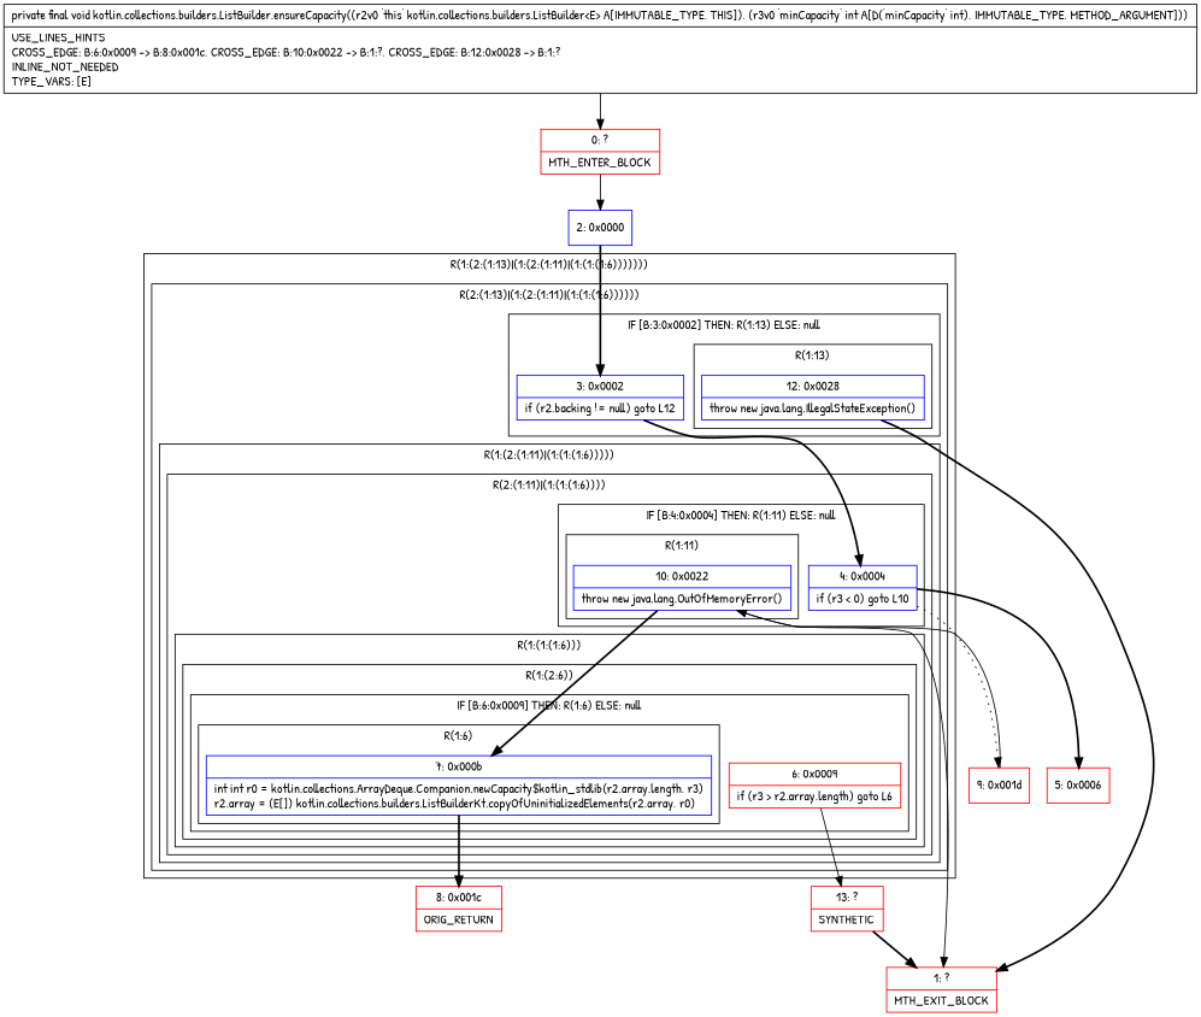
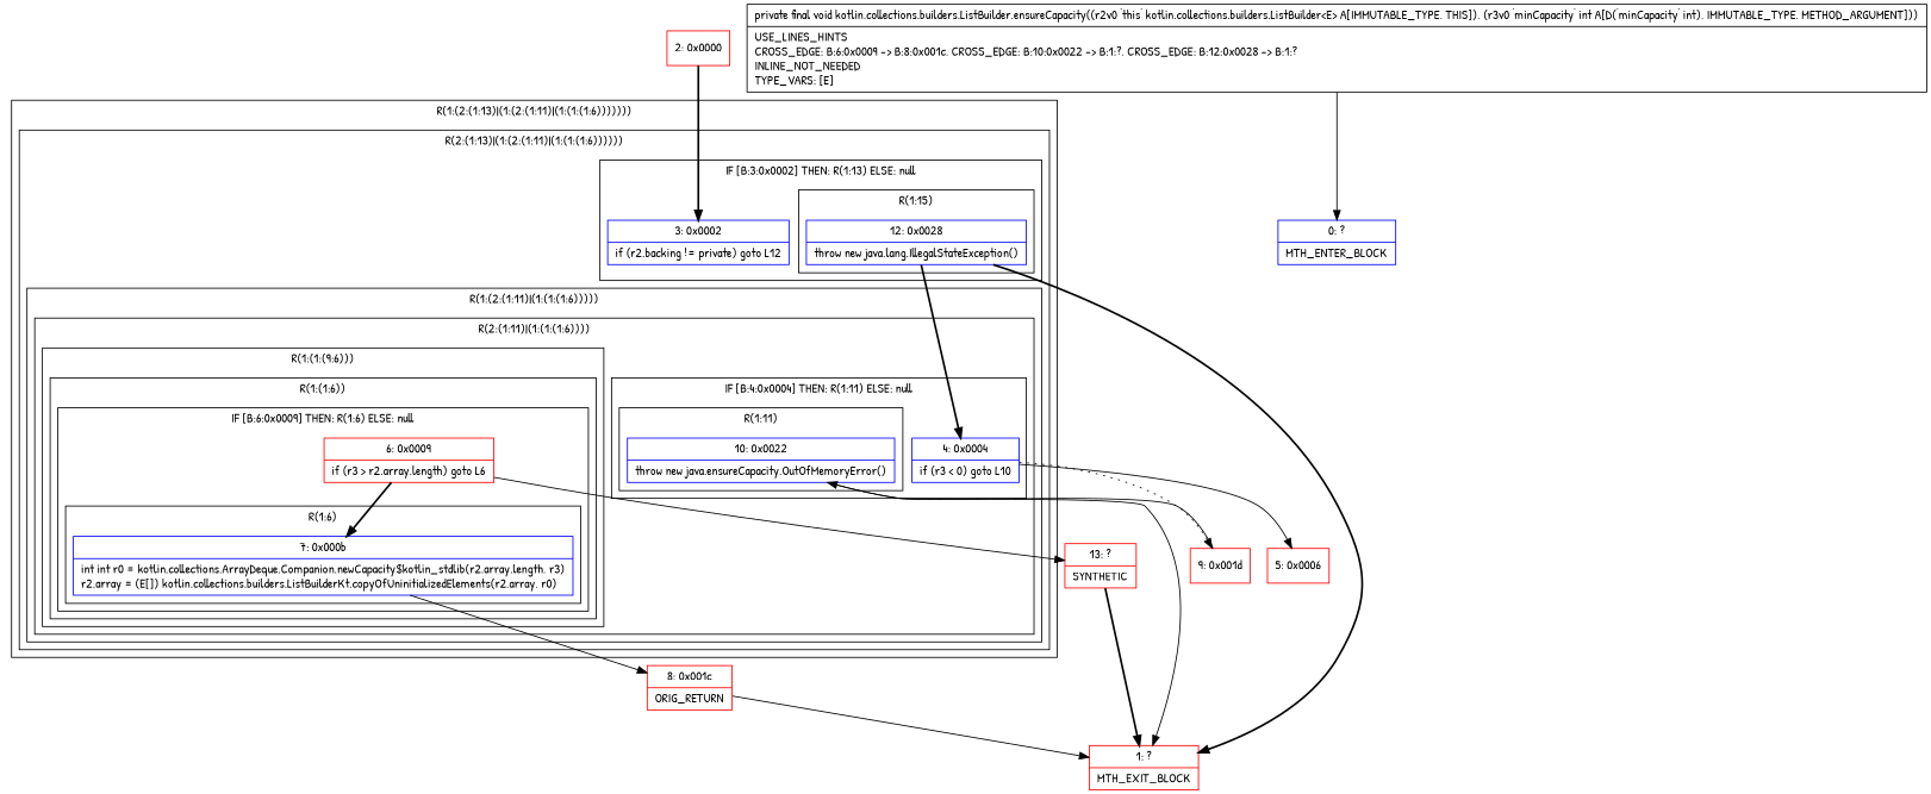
  digraph {
    fontname="Patrick Hand"
    node [color=red fontname="Patrick Hand" shape=record]
    edge [fontname="Patrick Hand" style=bold]
    n1 [color=blue label="{12\:\ 0x0028|throw new java.lang.IllegalStateException()\l}"]
-   n2 [color=blue label="{3\:\ 0x0002|if (r2.backing != null) goto L12\l}"]
-   n3 [color=blue label="{10\:\ 0x0022|throw new java.lang.OutOfMemoryError()\l}"]
+   n2 [color=blue label="{3\:\ 0x0002|if (r2.backing != private) goto L12\l}"]
+   n3 [color=blue label="{10\:\ 0x0022|throw new java.ensureCapacity.OutOfMemoryError()\l}"]
    n4 [color=blue label="{4\:\ 0x0004|if (r3 \< 0) goto L10\l}"]
    n5 [color=blue label="{7\:\ 0x000b|int int r0 = kotlin.collections.ArrayDeque.Companion.newCapacity$kotlin_stdlib(r2.array.length, r3)\lr2.array = (E[]) kotlin.collections.builders.ListBuilderKt.copyOfUninitializedElements(r2.array, r0)\l}"]
    n6 [label="{6\:\ 0x0009|if (r3 \> r2.array.length) goto L6\l}"]
    n7 [label="{1\:\ ?|MTH_EXIT_BLOCK\l}"]
    n8 [label="{5\:\ 0x0006}"]
    n9 [label="{9\:\ 0x001d}"]
    n10 [label="{8\:\ 0x001c|ORIG_RETURN\l}"]
    n11 [label="{13\:\ ?|SYNTHETIC\l}"]
-   n12 [label="{0\:\ ?|MTH_ENTER_BLOCK\l}"]
-   n13 [color=blue label="{2\:\ 0x0000}"]
+   n12 [color=blue label="{0\:\ ?|MTH_ENTER_BLOCK\l}"]
+   n13 [label="{2\:\ 0x0000}"]
    n14 [label="{private final void kotlin.collections.builders.ListBuilder.ensureCapacity((r2v0 'this' kotlin.collections.builders.ListBuilder\<E\> A[IMMUTABLE_TYPE, THIS]), (r3v0 'minCapacity' int A[D('minCapacity' int), IMMUTABLE_TYPE, METHOD_ARGUMENT]))  | USE_LINES_HINTS\lCROSS_EDGE: B:6:0x0009 \-\> B:8:0x001c, CROSS_EDGE: B:10:0x0022 \-\> B:1:?, CROSS_EDGE: B:12:0x0028 \-\> B:1:?\lINLINE_NOT_NEEDED\lTYPE_VARS: [E]\l}" color=""]
    subgraph cluster_1 {
      label="R(1:(2:(1:13)|(1:(2:(1:11)|(1:(1:(1:6)))))))"
      subgraph cluster_2 {
        label="R(2:(1:13)|(1:(2:(1:11)|(1:(1:(1:6))))))"
        subgraph cluster_3 {
          label="IF [B:3:0x0002] THEN: R(1:13) ELSE: null"
          n2
          subgraph cluster_4 {
-           label="R(1:13)"
+           label="R(1:15)"
            n1
          }
        }
        subgraph cluster_5 {
          label="R(1:(2:(1:11)|(1:(1:(1:6)))))"
          subgraph cluster_6 {
            label="R(2:(1:11)|(1:(1:(1:6))))"
            subgraph cluster_7 {
              label="IF [B:4:0x0004] THEN: R(1:11) ELSE: null"
              n4
              subgraph cluster_8 {
                label="R(1:11)"
                n3
              }
            }
            subgraph cluster_9 {
-             label="R(1:(1:(1:6)))"
+             label="R(1:(1:(9:6)))"
              subgraph cluster_10 {
-               label="R(1:(2:6))"
+               label="R(1:(1:6))"
                subgraph cluster_11 {
                  label="IF [B:6:0x0009] THEN: R(1:6) ELSE: null"
                  n6
                  subgraph cluster_12 {
                    label="R(1:6)"
                    n5
                  }
                }
              }
            }
          }
        }
      }
    }
    n1 -> n7
-   n2 -> n4
+   n1 -> n4
    n3 -> n7 [style=solid]
-   n4 -> n8
+   n4 -> n8 [style=solid]
    n4 -> n9 [style=dotted]
-   n5 -> n10
-   n3 -> n5
+   n5 -> n10 [style=solid]
+   n6 -> n5
    n6 -> n11 [style=solid]
    n9 -> n3 [style=solid]
+   n10 -> n7 [style=solid]
    n11 -> n7
-   n12 -> n13 [style=solid]
    n13 -> n2
    n14 -> n12 [style=solid]
  }
